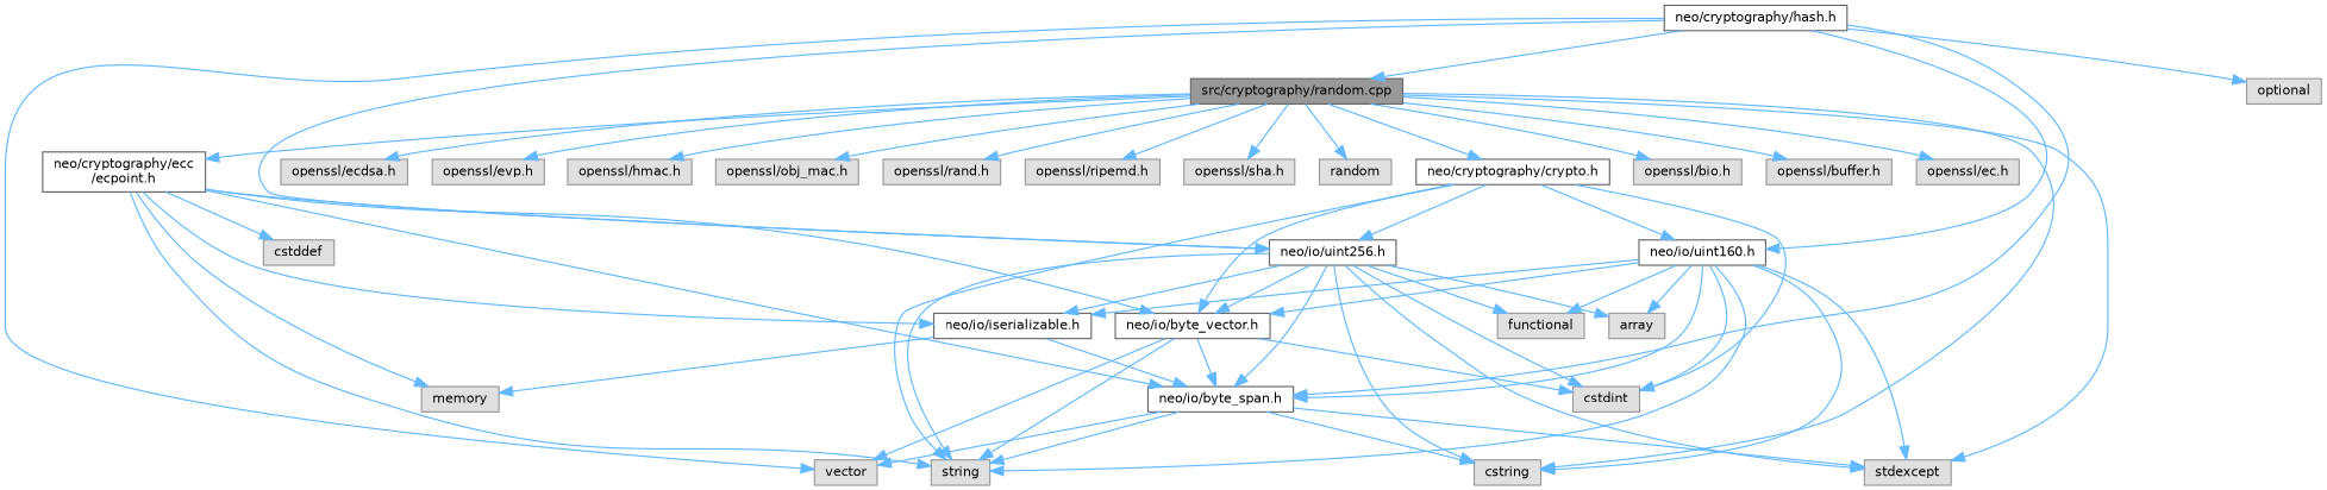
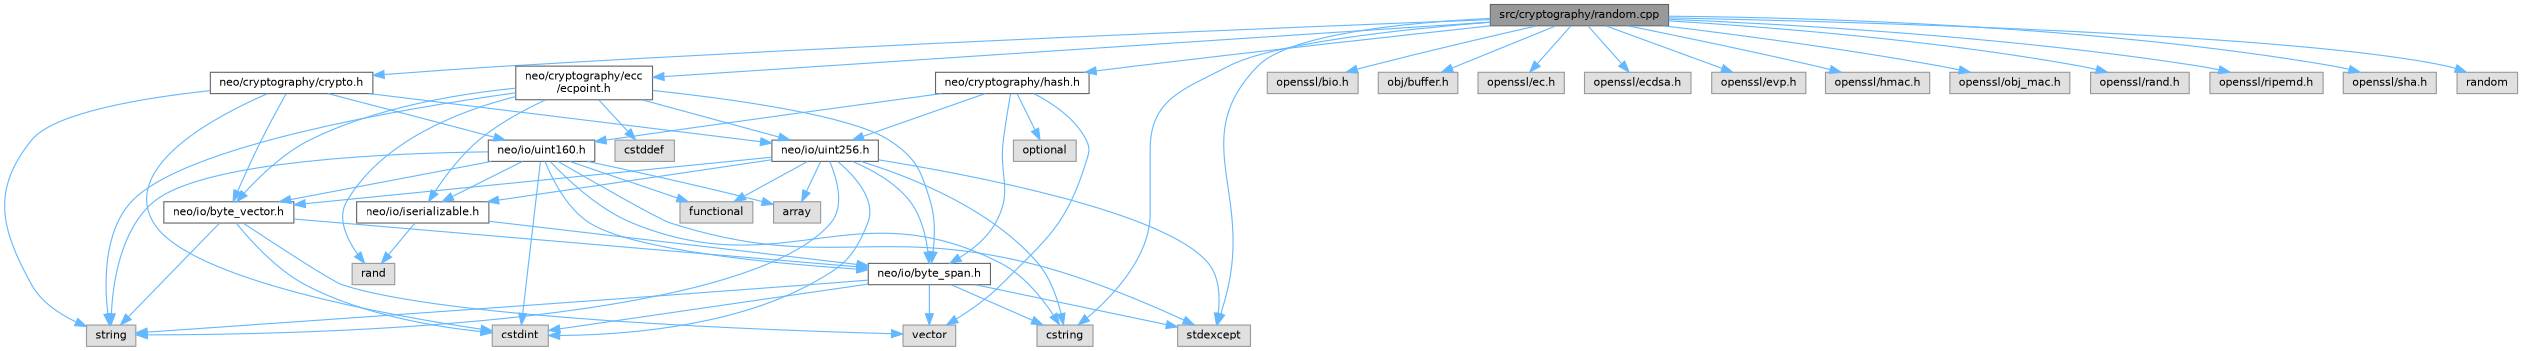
  digraph {
    node [color=grey60 fillcolor="#E0E0E0" fontname=Helvetica fontsize=10 shape=box style=filled]
    edge [color=steelblue1 fontname=Helvetica fontsize=10 labelfontname=Helvetica labelfontsize=10 style=solid]
    n1 [color=gray40 fillcolor=grey60 fontcolor=black height=0.2 label="src/cryptography/random.cpp" width=0.4]
    n2 [color=grey40 fillcolor=white height=0.2 label="neo/cryptography/crypto.h" width=0.4]
    n3 [height=0.2 label=cstring width=0.4]
    n4 [height=0.2 label=stdexcept width=0.4]
    n5 [color=grey40 fillcolor=white height=0.2 label="neo/cryptography/ecc\l/ecpoint.h" width=0.4]
    n6 [color=grey40 fillcolor=white height=0.2 label="neo/cryptography/hash.h" width=0.4]
    n7 [height=0.2 label="openssl/bio.h" width=0.4]
-   n8 [height=0.2 label="openssl/buffer.h" width=0.4]
+   n8 [height=0.2 label="obj/buffer.h" width=0.4]
    n9 [height=0.2 label="openssl/ec.h" width=0.4]
    n10 [height=0.2 label="openssl/ecdsa.h" width=0.4]
    n11 [height=0.2 label="openssl/evp.h" width=0.4]
    n12 [height=0.2 label="openssl/hmac.h" width=0.4]
    n13 [height=0.2 label="openssl/obj_mac.h" width=0.4]
    n14 [height=0.2 label="openssl/rand.h" width=0.4]
    n15 [height=0.2 label="openssl/ripemd.h" width=0.4]
    n16 [height=0.2 label="openssl/sha.h" width=0.4]
    n17 [height=0.2 label=random width=0.4]
    n18 [height=0.2 label=cstdint width=0.4]
    n19 [height=0.2 label=string width=0.4]
    n20 [color=grey40 fillcolor=white height=0.2 label="neo/io/byte_vector.h" width=0.4]
    n21 [color=grey40 fillcolor=white height=0.2 label="neo/io/uint160.h" width=0.4]
    n22 [color=grey40 fillcolor=white height=0.2 label="neo/io/uint256.h" width=0.4]
    n23 [color=grey40 fillcolor=white height=0.2 label="neo/io/byte_span.h" width=0.4]
    n24 [color=grey40 fillcolor=white height=0.2 label="neo/io/iserializable.h" width=0.4]
-   n25 [height=0.2 label=memory width=0.4]
+   n25 [height=0.2 label=rand width=0.4]
    n26 [height=0.2 label=cstddef width=0.4]
    n27 [height=0.2 label=vector width=0.4]
    n28 [height=0.2 label=optional width=0.4]
    n29 [height=0.2 label=array width=0.4]
    n30 [height=0.2 label=functional width=0.4]
    n1 -> n2
    n1 -> n3
    n1 -> n4
    n1 -> n5
-   n6 -> n1
+   n1 -> n6
    n1 -> n7
    n1 -> n8
    n1 -> n9
    n1 -> n10
    n1 -> n11
    n1 -> n12
    n1 -> n13
    n1 -> n14
    n1 -> n15
    n1 -> n16
    n1 -> n17
    n2 -> n18
    n2 -> n19
    n2 -> n20
    n2 -> n21
    n2 -> n22
    n5 -> n19
    n5 -> n20
    n5 -> n22
    n5 -> n23
    n5 -> n24
    n5 -> n25
    n5 -> n26
    n6 -> n21
    n6 -> n22
    n6 -> n23
    n6 -> n27
    n6 -> n28
    n20 -> n18
    n20 -> n19
    n20 -> n23
    n20 -> n27
    n21 -> n3
    n21 -> n4
    n21 -> n18
    n21 -> n19
    n21 -> n20
    n21 -> n23
    n21 -> n24
    n21 -> n29
    n21 -> n30
    n22 -> n3
    n22 -> n4
    n22 -> n18
    n22 -> n19
    n22 -> n20
    n22 -> n23
    n22 -> n24
    n22 -> n29
    n22 -> n30
    n23 -> n3
    n23 -> n4
+   n23 -> n18
    n23 -> n19
    n23 -> n27
    n24 -> n23
    n24 -> n25
  }
